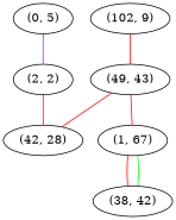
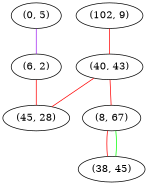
  graph {
    edge [color=red weight=1]
-   "(8, 67)" [label="(1, 67)"]
-   "(38, 45)" [label="(38, 42)"]
+   "(8, 67)"
+   "(38, 45)"
    n3 [label="(0, 5)"]
-   "(2, 2)"
-   "(42, 28)"
+   "(2, 2)" [label="(6, 2)"]
+   "(42, 28)" [label="(45, 28)"]
    n6 [label="(102, 9)"]
-   "(40, 43)" [label="(49, 43)"]
+   "(40, 43)"
    "(8, 67)" -- "(38, 45)"
    "(8, 67)" -- "(38, 45)" [color=green weight=2]
    n3 -- "(2, 2)" [color=purple weight=4]
    "(2, 2)" -- "(42, 28)"
    n6 -- "(40, 43)"
    "(40, 43)" -- "(8, 67)"
    "(40, 43)" -- "(42, 28)"
  }
